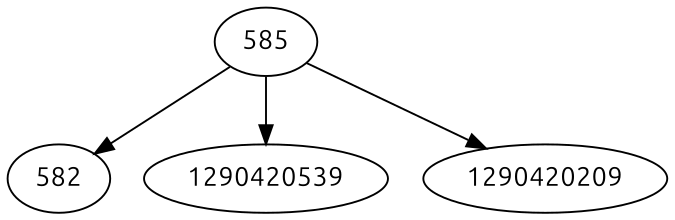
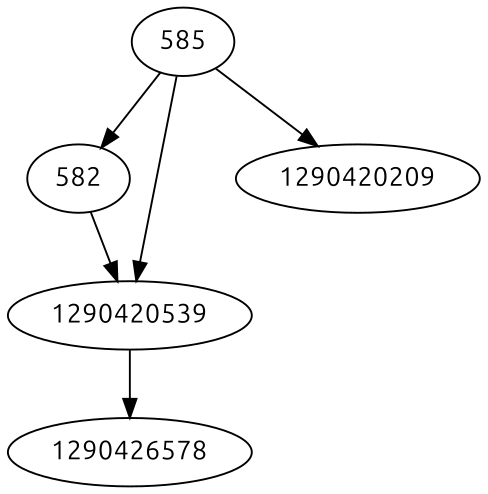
  strict digraph {
    fontname=Ubuntu
    node [fontname=Ubuntu]
    edge [fontname=Ubuntu]
    582
    1290420539
+   1290426578
    585
    1290420209
+   582 -> 1290420539
+   1290420539 -> 1290426578
    585 -> 582
    585 -> 1290420539
    585 -> 1290420209
  }
